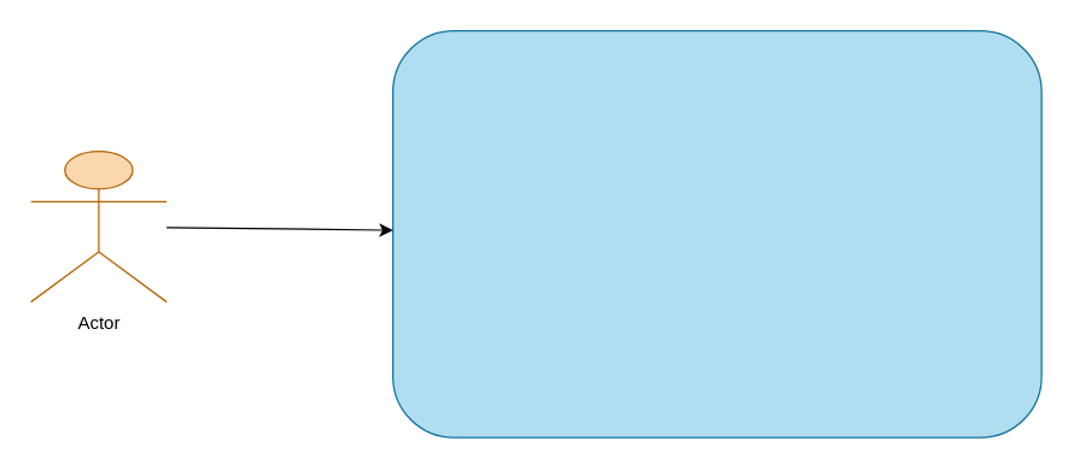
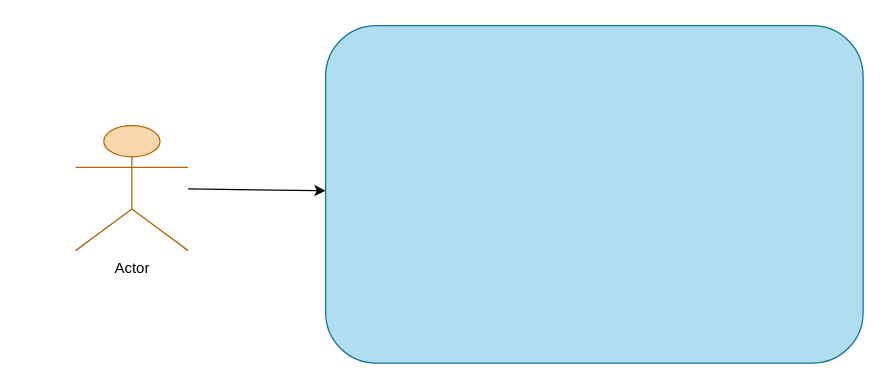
  <mxCell id="0" />
  <mxCell id="1" parent="0" />
  <mxCell id="2" value="" style="rounded=1;whiteSpace=wrap;html=1;fillColor=#b1ddf0;strokeColor=#10739e;" vertex="1" parent="1"><mxGeometry x="260" y="20" width="430" height="270" as="geometry" /></mxCell>
  <mxCell id="3" style="edgeStyle=none;html=1;" edge="1" parent="1" source="4" target="2"><mxGeometry relative="1" as="geometry" /></mxCell>
- <mxCell id="4" value="Actor" style="shape=umlActor;verticalLabelPosition=bottom;verticalAlign=top;html=1;outlineConnect=0;fillColor=#fad7ac;strokeColor=#b46504;" vertex="1" parent="1"><mxGeometry x="20" y="100" width="90" height="100" as="geometry" /></mxCell>
+ <mxCell id="4" value="Actor" style="shape=umlActor;verticalLabelPosition=bottom;verticalAlign=top;html=1;outlineConnect=0;fillColor=#fad7ac;strokeColor=#b46504;" vertex="1" parent="1"><mxGeometry x="60" y="100" width="90" height="100" as="geometry" /></mxCell>
  <mxCell id="5" value="" style="shape=image;verticalLabelPosition=bottom;labelBackgroundColor=default;verticalAlign=top;aspect=fixed;imageAspect=0;image=https://cdn.discordapp.com/attachments/1180725363559637065/1200430113385357423/Phaser_Logo_Web_Quality.png?ex%253D65c626a9%2526is%253D65b3b1a9%2526hm%253D8dffae76b352ae186edfe56dbf6f0a0d7d8768a9cb04a639f0a0fb80f0f0c40c%2526;" vertex="1" parent="1"><mxGeometry x="290" y="30" width="170" height="141.55" as="geometry" /></mxCell>
  <mxCell id="6" value="" style="shape=image;verticalLabelPosition=bottom;labelBackgroundColor=default;verticalAlign=top;aspect=fixed;imageAspect=0;image=https://cdn.discordapp.com/attachments/1180725363559637065/1200425031415648286/nextjs-logotype-light-background.png?ex%253D65c621ee%2526is%253D65b3acee%2526hm%253D6f2ec4641c9b3ce8907c30a836094c0fe554228dba515f1206563d690b663a11%2526;" vertex="1" parent="1"><mxGeometry x="328.1" y="200" width="273.8" height="55.29" as="geometry" /></mxCell>
  <mxCell id="7" value="" style="shape=image;verticalLabelPosition=bottom;labelBackgroundColor=default;verticalAlign=top;aspect=fixed;imageAspect=0;image=https://cdn.discordapp.com/attachments/1180725363559637065/1200425032585859184/ts-logo-256.png?ex%253D65c621ee%2526is%253D65b3acee%2526hm%253D607424b01ec08bc252d51295e66e436892216bda6dc42af0f50776b58cc0815c%2526;" vertex="1" parent="1"><mxGeometry x="500" y="30" width="150" height="150" as="geometry" /></mxCell>
